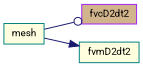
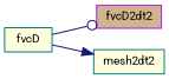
  digraph {
    fontname=Roboto
    rankdir=LR
    node [color=teal fillcolor=lightyellow fontname=Roboto fontsize=10 shape=record style=filled]
    edge [color=midnightblue fontname=Roboto fontsize=10 labelfontname=FreeSans labelfontsize=10 style=solid]
-   n1 [fontcolor=black height=0.2 label=mesh width=0.4]
+   n1 [fontcolor=black height=0.2 label=fvcD width=0.4]
    n2 [color=purple fillcolor=tan height=0.2 label=fvcD2dt2 width=0.4]
-   n3 [height=0.2 label=fvmD2dt2 width=0.4]
+   n3 [height=0.2 label=mesh2dt2 width=0.4]
    n1 -> n2 [arrowhead=odot]
    n1 -> n3 [arrowhead=normal]
  }
